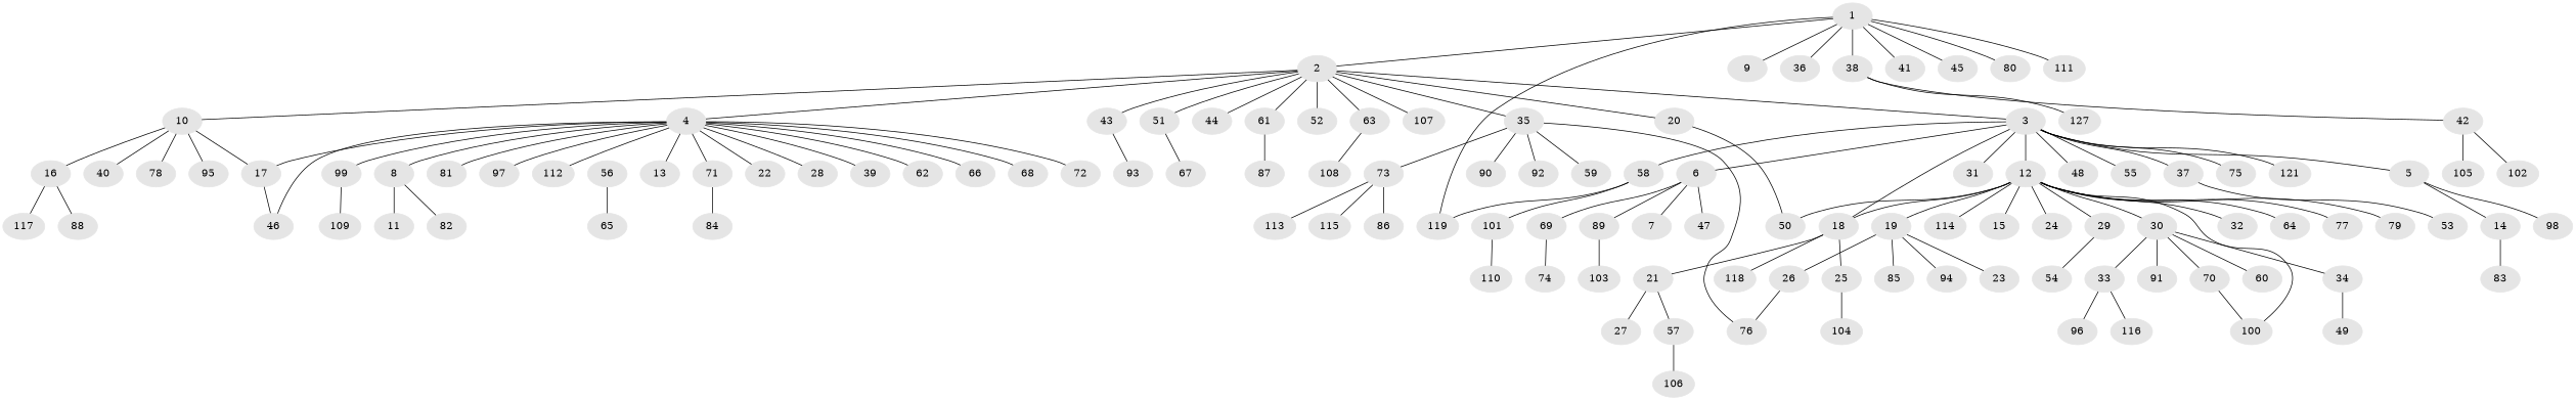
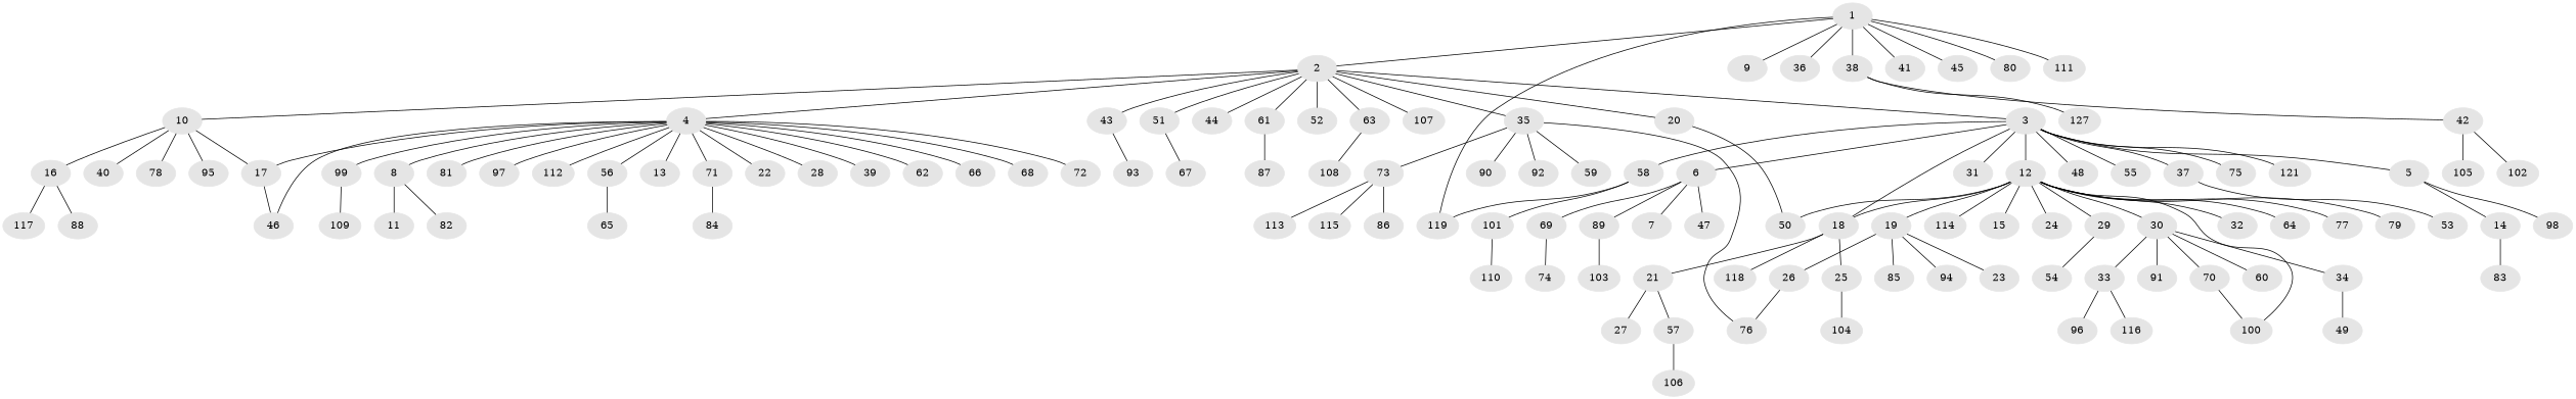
  graph {
    node [color=gray90 style=filled]
    1
    2
    9
    36
    38
    41
    45
    80
    111
    119
    3
    4
    10
    20
    35
    43
    44
    51
    52
    61
    63
    107
    42
    n24 [label=127]
    5
    6
    12
    18
    31
    37
    48
    55
    58
    75
    121
    8
    13
    17
    22
    28
    39
    46
    56
    62
    66
    68
    71
    72
    81
    97
    99
    112
    16
    40
    78
    95
    50
    76
    59
    73
    90
    92
    93
    67
    87
    108
    14
    98
    7
    47
    69
    89
    15
    19
    24
    29
    30
    32
    64
    77
    79
    100
    114
    21
    25
    118
    53
    101
    11
    82
    65
    84
    109
    83
    74
    103
    88
    117
    23
    26
    85
    94
    54
    33
    34
    60
    70
    91
    27
    57
    104
    106
    96
    116
    49
    86
    113
    115
    102
    105
    110
    1 -- 2
    1 -- 9
    1 -- 36
    1 -- 38
    1 -- 41
    1 -- 45
    1 -- 80
    1 -- 111
    1 -- 119
    2 -- 3
    2 -- 4
    2 -- 10
    2 -- 20
    2 -- 35
    2 -- 43
    2 -- 44
    2 -- 51
    2 -- 52
    2 -- 61
    2 -- 63
    2 -- 107
    38 -- 42
    38 -- n24
    3 -- 5
    3 -- 6
    3 -- 12
    3 -- 18
    3 -- 31
    3 -- 37
    3 -- 48
    3 -- 55
    3 -- 58
    3 -- 75
    3 -- 121
    4 -- 8
    4 -- 13
    4 -- 17
    4 -- 22
    4 -- 28
    4 -- 39
    4 -- 46
+   4 -- 56
    4 -- 62
    4 -- 66
    4 -- 68
    4 -- 71
    4 -- 72
    4 -- 81
    4 -- 97
    4 -- 99
    4 -- 112
    10 -- 17
    10 -- 16
    10 -- 40
    10 -- 78
    10 -- 95
    20 -- 50
    35 -- 76
    35 -- 59
    35 -- 73
    35 -- 90
    35 -- 92
    43 -- 93
    51 -- 67
    61 -- 87
    63 -- 108
    42 -- 102
    42 -- 105
    5 -- 14
    5 -- 98
    6 -- 7
    6 -- 47
    6 -- 69
    6 -- 89
    12 -- 18
    12 -- 50
    12 -- 15
    12 -- 19
    12 -- 24
    12 -- 29
    12 -- 30
    12 -- 32
    12 -- 64
    12 -- 77
    12 -- 79
    12 -- 100
    12 -- 114
    18 -- 21
    18 -- 25
    18 -- 118
    37 -- 53
    58 -- 119
    58 -- 101
    8 -- 11
    8 -- 82
    17 -- 46
    56 -- 65
    71 -- 84
    99 -- 109
    16 -- 88
    16 -- 117
    73 -- 86
    73 -- 113
    73 -- 115
    14 -- 83
    69 -- 74
    89 -- 103
    19 -- 23
    19 -- 26
    19 -- 85
    19 -- 94
    29 -- 54
    30 -- 33
    30 -- 34
    30 -- 60
    30 -- 70
    30 -- 91
    21 -- 27
    21 -- 57
    25 -- 104
    101 -- 110
    26 -- 76
    33 -- 96
    33 -- 116
    34 -- 49
    70 -- 100
    57 -- 106
  }
